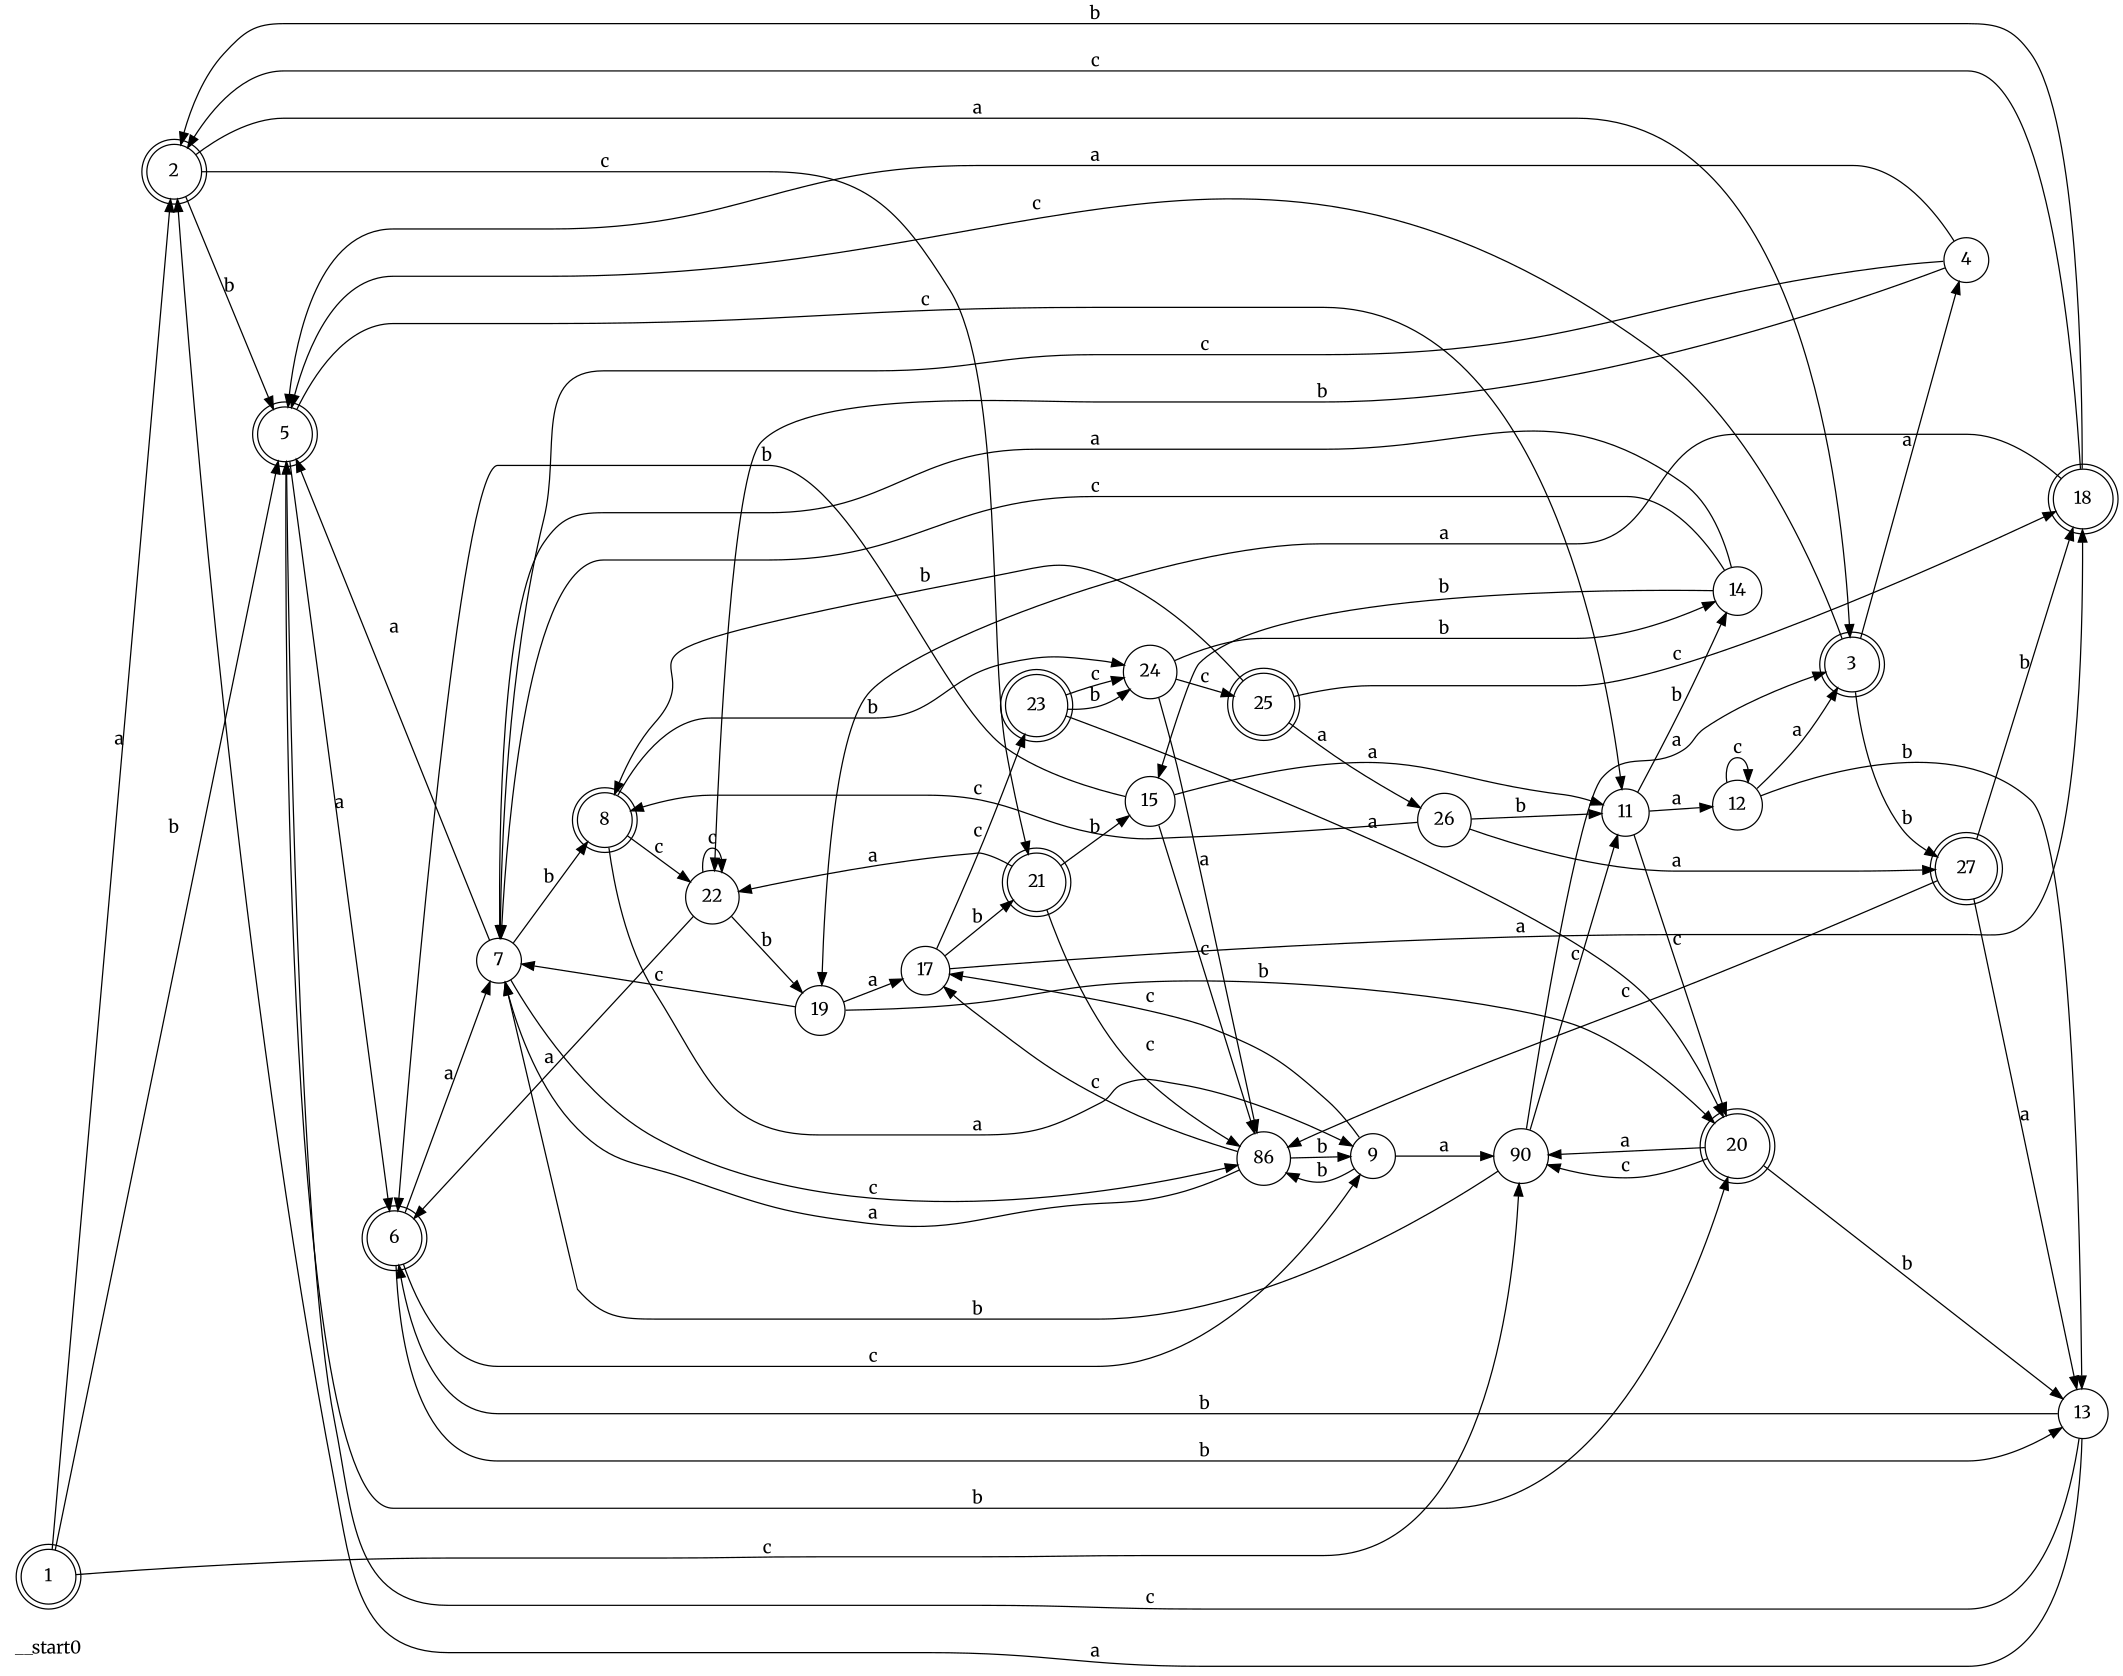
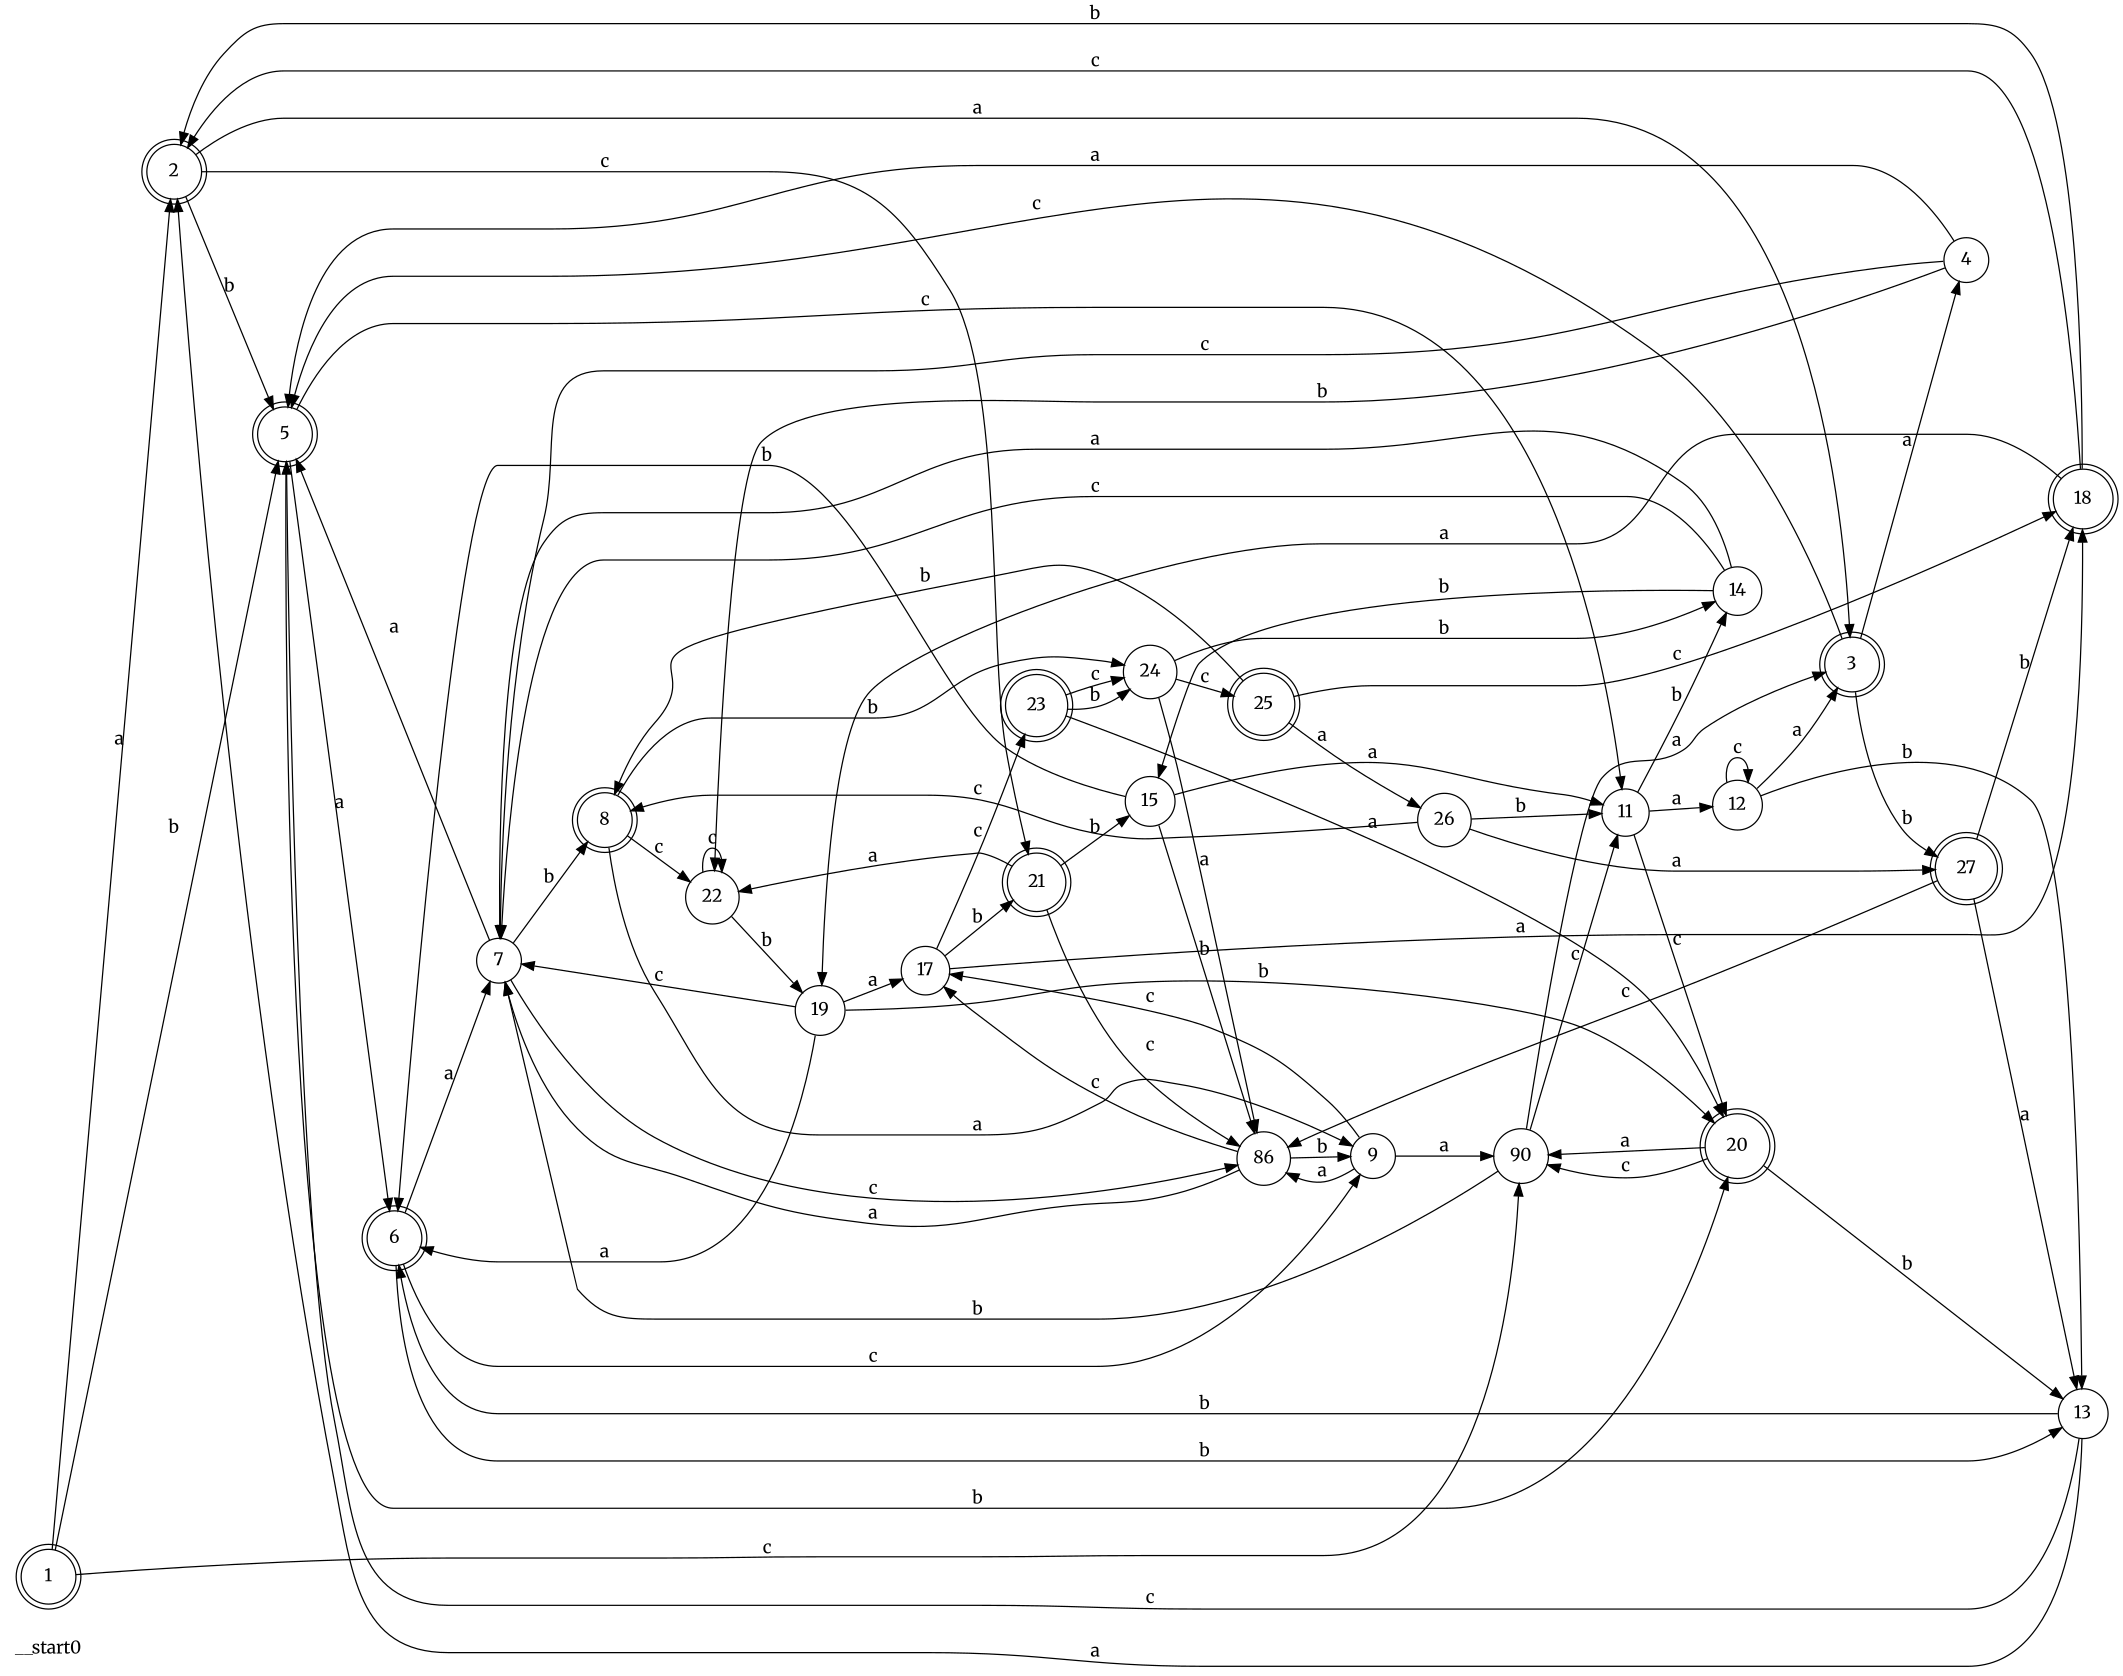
  digraph {
    fontname=Merriweather
    rankdir=LR
    node [fontname=Merriweather shape=circle color=black fillcolor=white style=filled]
    edge [fontname=Merriweather]
    __start0 [shape=none color="" fillcolor="" style=""]
    n2 [label=1 shape=doublecircle style="rounded,filled"]
    n3 [label=2 shape=doublecircle style="rounded,filled"]
    n4 [label=5 shape=doublecircle style="rounded,filled"]
    n5 [label=90]
    n6 [label=3 shape=doublecircle style="rounded,filled"]
    n7 [label=4]
    n8 [label=27 shape=doublecircle style="rounded,filled"]
    n9 [label=13]
    n10 [label=6 shape=doublecircle style="rounded,filled"]
    n11 [label=21 shape=doublecircle style="rounded,filled"]
    n12 [label=11]
    n13 [label=20 shape=doublecircle style="rounded,filled"]
    n14 [label=7]
    n15 [label=22]
    n16 [label=86]
    n17 [label=15]
    n18 [label=18 shape=doublecircle style="rounded,filled"]
    n19 [label=8 shape=doublecircle style="rounded,filled"]
    n20 [label=19]
    n21 [label=9]
    n22 [label=12]
    n23 [label=14]
    n24 [label=17]
    n25 [label=24]
    n26 [label=25 shape=doublecircle style="rounded,filled"]
    n27 [label=23 shape=doublecircle style="rounded,filled"]
    n28 [label=26]
    n2 -> n3 [label=a]
    n2 -> n4 [label=b]
    n2 -> n5 [label=c]
    n3 -> n4 [label=b]
    n3 -> n6 [label=a]
    n3 -> n11 [label=c]
    n4 -> n10 [label=a]
    n4 -> n12 [label=c]
    n4 -> n13 [label=b]
    n5 -> n6 [label=a]
    n5 -> n12 [label=c]
    n5 -> n14 [label=b]
    n6 -> n4 [label=c]
    n6 -> n7 [label=a]
    n6 -> n8 [label=b]
    n7 -> n4 [label=a]
    n7 -> n14 [label=c]
    n7 -> n15 [label=b]
    n8 -> n9 [label=a]
    n8 -> n16 [label=c]
    n8 -> n18 [label=b]
    n9 -> n3 [label=a]
    n9 -> n4 [label=c]
    n9 -> n10 [label=b]
    n10 -> n9 [label=b]
    n10 -> n14 [label=a]
    n10 -> n21 [label=c]
    n11 -> n15 [label=a]
    n11 -> n16 [label=c]
    n11 -> n17 [label=b]
    n12 -> n13 [label=c]
    n12 -> n22 [label=a]
    n12 -> n23 [label=b]
    n13 -> n5 [label=a]
    n13 -> n5 [label=c]
    n13 -> n9 [label=b]
    n14 -> n4 [label=a]
    n14 -> n16 [label=c]
    n14 -> n19 [label=b]
-   n15 -> n10 [label=a]
+   n20 -> n10 [label=a]
    n15 -> n15 [label=c]
    n15 -> n20 [label=b]
    n16 -> n14 [label=a]
    n16 -> n21 [label=b]
    n16 -> n24 [label=c]
    n17 -> n10 [label=b]
    n17 -> n12 [label=a]
-   n17 -> n16 [label=c]
+   n17 -> n16 [label=b]
    n18 -> n3 [label=b]
    n18 -> n3 [label=c]
    n18 -> n20 [label=a]
    n19 -> n15 [label=c]
    n19 -> n21 [label=a]
    n19 -> n25 [label=b]
    n20 -> n13 [label=b]
    n20 -> n14 [label=c]
    n20 -> n24 [label=a]
    n21 -> n5 [label=a]
-   n21 -> n16 [label=b]
+   n21 -> n16 [label=a]
    n21 -> n24 [label=c]
    n22 -> n6 [label=a]
    n22 -> n9 [label=b]
    n22 -> n22 [label=c]
    n23 -> n14 [label=a]
    n23 -> n14 [label=c]
    n23 -> n17 [label=b]
    n24 -> n11 [label=b]
    n24 -> n18 [label=a]
    n24 -> n27 [label=c]
    n25 -> n16 [label=a]
    n25 -> n23 [label=b]
    n25 -> n26 [label=c]
    n26 -> n18 [label=c]
    n26 -> n19 [label=b]
    n26 -> n28 [label=a]
    n27 -> n13 [label=a]
    n27 -> n25 [label=b]
    n27 -> n25 [label=c]
    n28 -> n8 [label=a]
    n28 -> n12 [label=b]
    n28 -> n19 [label=c]
  }
